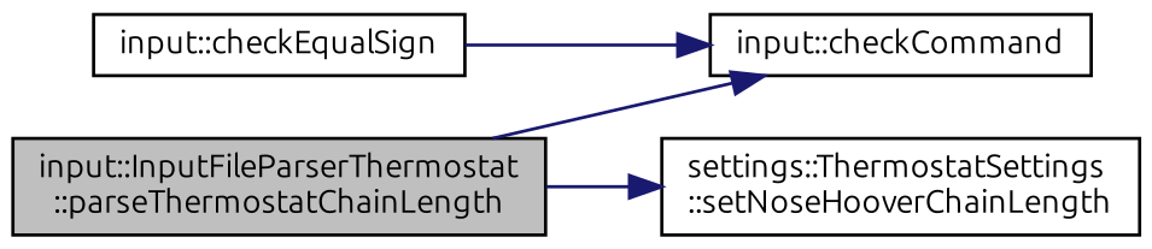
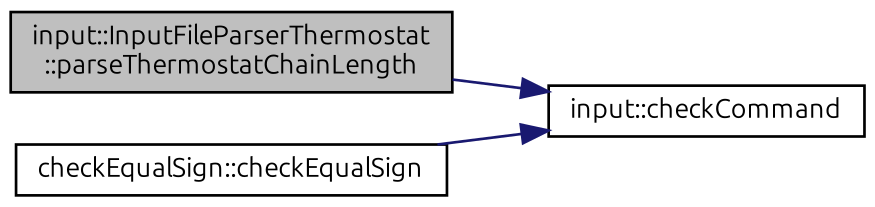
  digraph {
    fontname=Ubuntu
    rankdir=LR
    node [color=black fillcolor=white fontname=Ubuntu fontsize=10 shape=record style=filled]
    edge [color=midnightblue fontname=Ubuntu fontsize=10 labelfontname=Helvetica labelfontsize=10 style=solid]
    n1 [fillcolor=grey75 fontcolor=black height=0.2 label="input::InputFileParserThermostat\l::parseThermostatChainLength" width=0.4]
    n2 [height=0.2 label="input::checkCommand" width=0.4]
-   n3 [height=0.2 label="settings::ThermostatSettings\l::setNoseHooverChainLength" width=0.4]
-   n4 [height=0.2 label="input::checkEqualSign" width=0.4]
+   n4 [height=0.2 label="checkEqualSign::checkEqualSign" width=0.4]
    n1 -> n2
-   n1 -> n3
    n4 -> n2
  }
